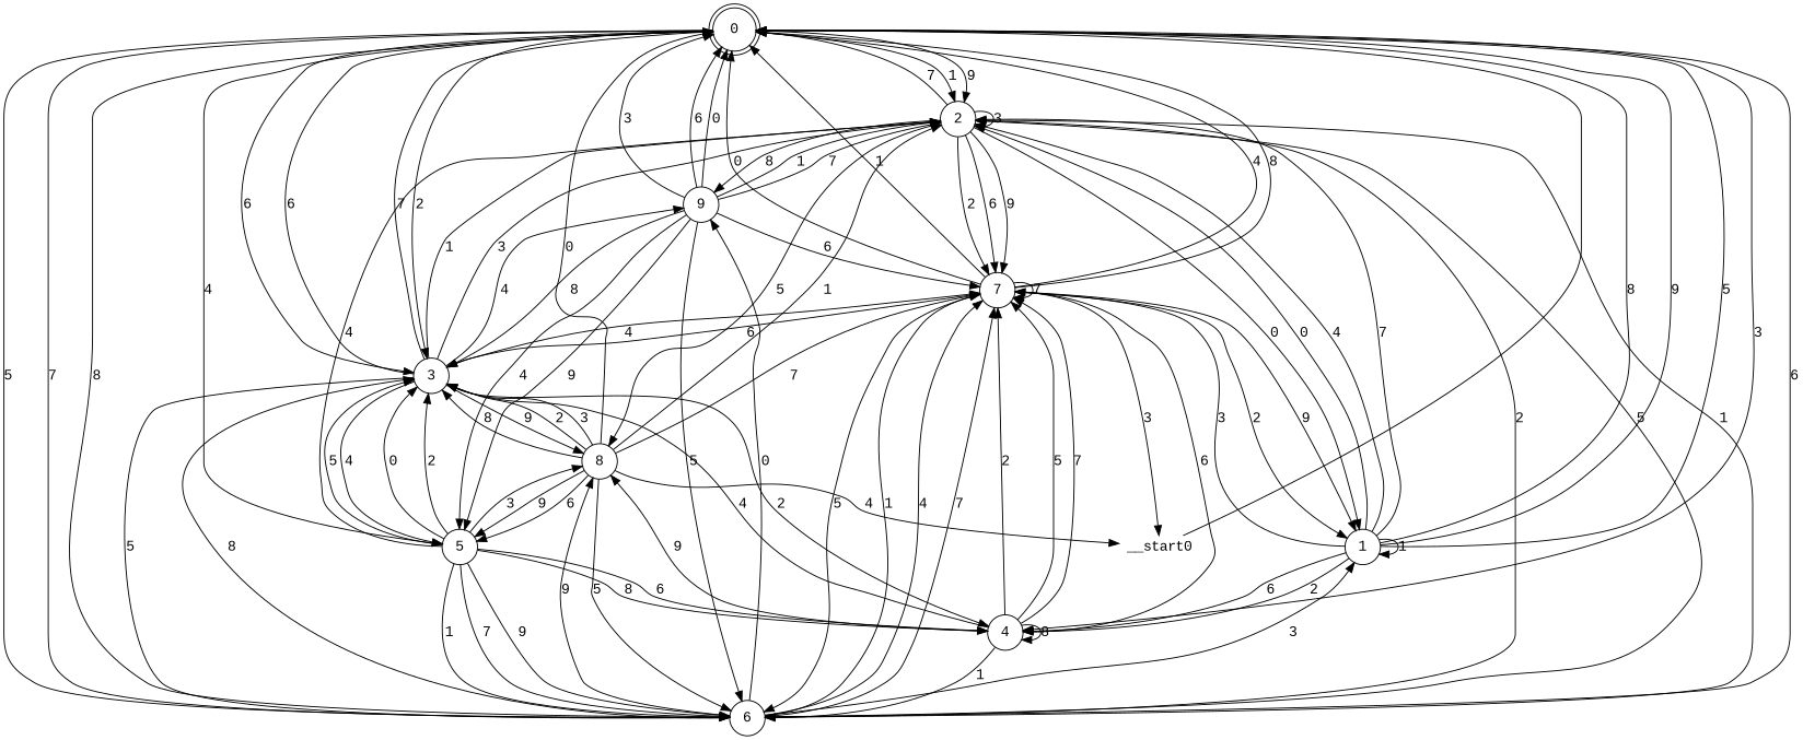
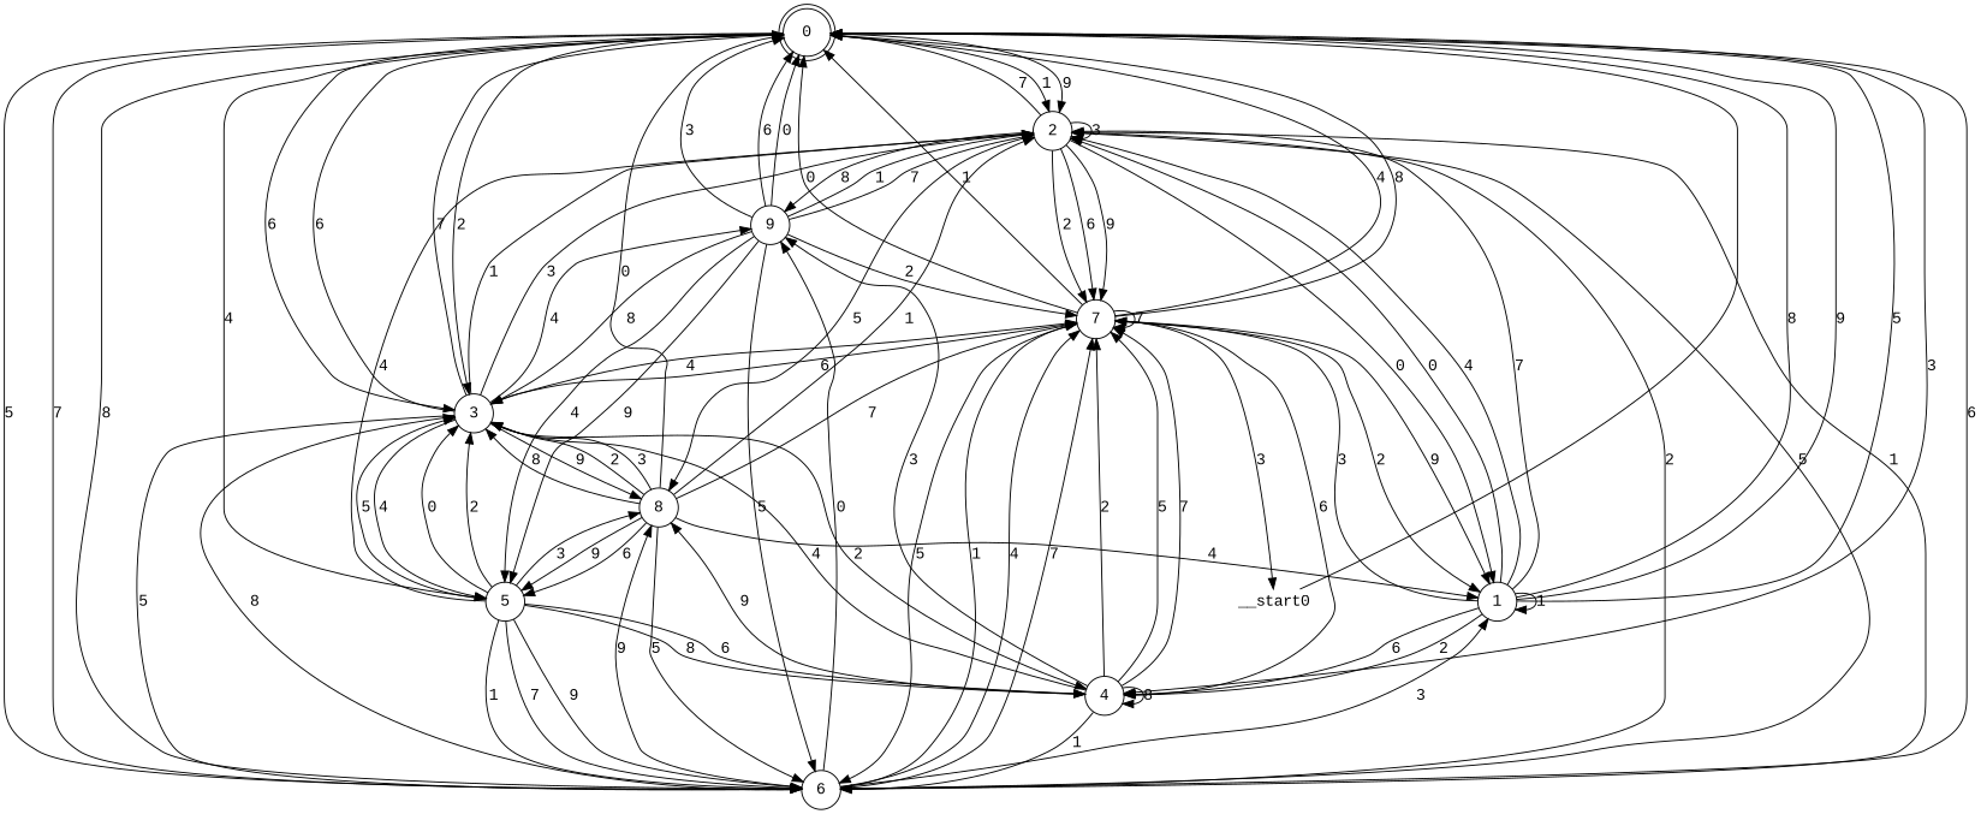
  digraph {
    fontname="Liberation Mono"
    node [fontname="Liberation Mono" shape=circle]
    edge [fontname="Liberation Mono"]
    n1 [label=0 shape=doublecircle]
    n2 [label=2]
    n3 [label=3]
    n4 [label=4]
    n5 [label=5]
    n6 [label=6]
    n7 [label=1]
    n8 [label=7]
    n9 [label=8]
    n10 [label=9]
    __start0 [height=0 shape=none width=0]
    n1 -> n2 [label=1]
    n1 -> n2 [label=9]
    n1 -> n3 [label=2]
    n1 -> n3 [label=6]
    n1 -> n4 [label=3]
    n1 -> n5 [label=4]
    n1 -> n6 [label=5]
    n1 -> n6 [label=7]
    n1 -> n6 [label=8]
    n2 -> n1 [label=7]
    n2 -> n2 [label=3]
    n2 -> n6 [label=1]
    n2 -> n7 [label=0]
    n2 -> n8 [label=2]
    n2 -> n8 [label=6]
    n2 -> n8 [label=9]
    n2 -> n9 [label=5]
    n2 -> n10 [label=8]
    n3 -> n1 [label=6]
    n3 -> n1 [label=7]
    n3 -> n2 [label=1]
    n3 -> n2 [label=3]
    n3 -> n4 [label=2]
    n3 -> n5 [label=4]
    n3 -> n6 [label=5]
    n3 -> n8 [label=4]
    n3 -> n9 [label=9]
    n3 -> n10 [label=4]
    n4 -> n3 [label=4]
    n4 -> n4 [label=8]
    n4 -> n6 [label=1]
    n4 -> n8 [label=2]
    n4 -> n8 [label=5]
    n4 -> n8 [label=6]
    n4 -> n8 [label=7]
    n4 -> n9 [label=9]
+   n4 -> n10 [label=3]
    n5 -> n2 [label=4]
    n5 -> n3 [label=0]
    n5 -> n3 [label=2]
    n5 -> n3 [label=5]
    n5 -> n4 [label=6]
    n5 -> n4 [label=8]
    n5 -> n6 [label=1]
    n5 -> n6 [label=7]
    n5 -> n6 [label=9]
    n5 -> n9 [label=3]
    n6 -> n1 [label=6]
    n6 -> n2 [label=2]
    n6 -> n2 [label=5]
    n6 -> n3 [label=8]
    n6 -> n7 [label=3]
    n6 -> n8 [label=1]
    n6 -> n8 [label=4]
    n6 -> n8 [label=7]
    n6 -> n9 [label=9]
    n6 -> n10 [label=0]
    n7 -> n1 [label=5]
    n7 -> n1 [label=8]
    n7 -> n1 [label=9]
    n7 -> n2 [label=0]
    n7 -> n2 [label=4]
    n7 -> n2 [label=7]
    n7 -> n4 [label=2]
    n7 -> n4 [label=6]
    n7 -> n7 [label=1]
    n7 -> n8 [label=3]
    n8 -> n1 [label=0]
    n8 -> n1 [label=1]
    n8 -> n1 [label=4]
    n8 -> n1 [label=8]
    n8 -> n3 [label=6]
    n8 -> n6 [label=5]
    n8 -> n7 [label=2]
    n8 -> n7 [label=9]
    n8 -> n8 [label=7]
    n8 -> __start0 [label=3]
    n9 -> n1 [label=0]
    n9 -> n2 [label=1]
    n9 -> n3 [label=2]
    n9 -> n3 [label=3]
    n9 -> n3 [label=8]
    n9 -> n5 [label=6]
    n9 -> n5 [label=9]
    n9 -> n6 [label=5]
-   n9 -> __start0 [label=4]
+   n9 -> n7 [label=4]
    n9 -> n8 [label=7]
    n10 -> n1 [label=0]
    n10 -> n1 [label=3]
    n10 -> n1 [label=6]
    n10 -> n2 [label=1]
    n10 -> n2 [label=7]
    n10 -> n3 [label=8]
    n10 -> n5 [label=4]
    n10 -> n5 [label=9]
    n10 -> n6 [label=5]
-   n10 -> n8 [label=6]
+   n10 -> n8 [label=2]
    __start0 -> n1
  }
